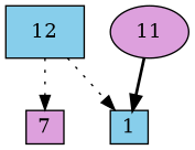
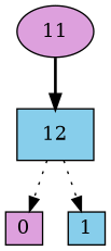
  digraph {
    node [fillcolor=plum shape=box style=filled]
    edge [style=dotted]
-   n1 [height=0.3 label=7 width=0.3]
+   n1 [height=0.3 label=0 width=0.3]
    n2 [fillcolor=skyblue height=0.3 label=1 width=0.3]
    n3 [label=11 shape=""]
    n4 [fillcolor=skyblue label=12]
-   n3 -> n2 [style=bold]
+   n3 -> n4 [style=bold]
    n4 -> n1
    n4 -> n2
  }
